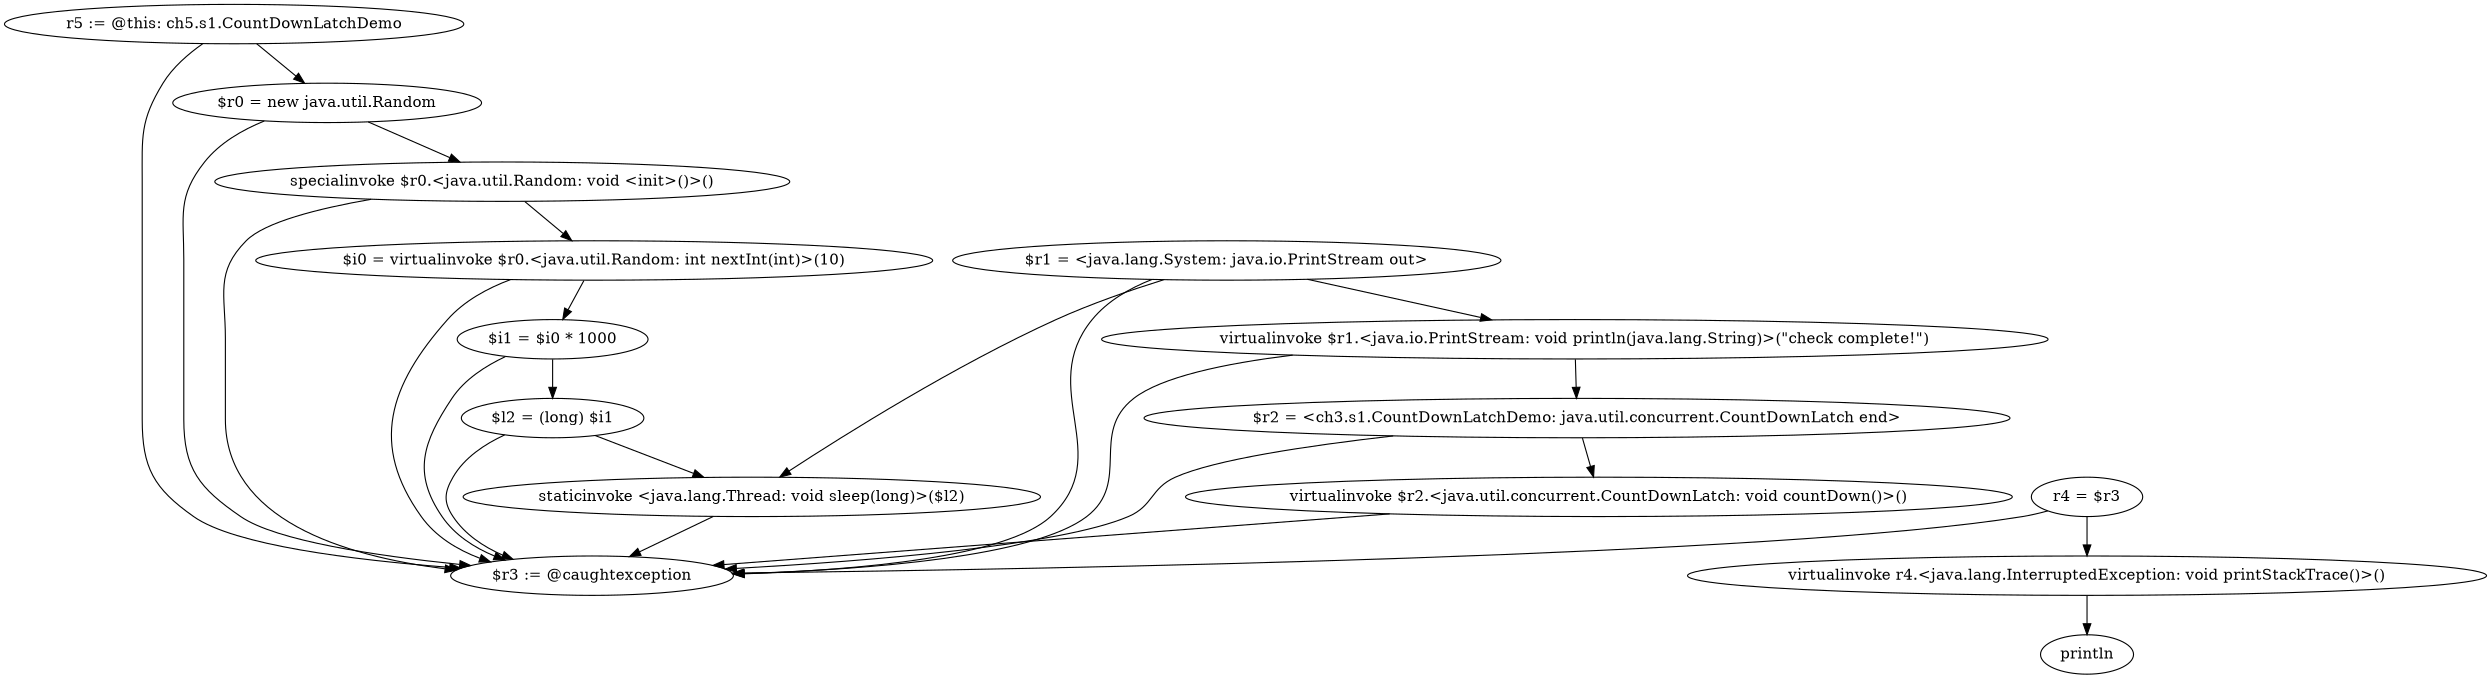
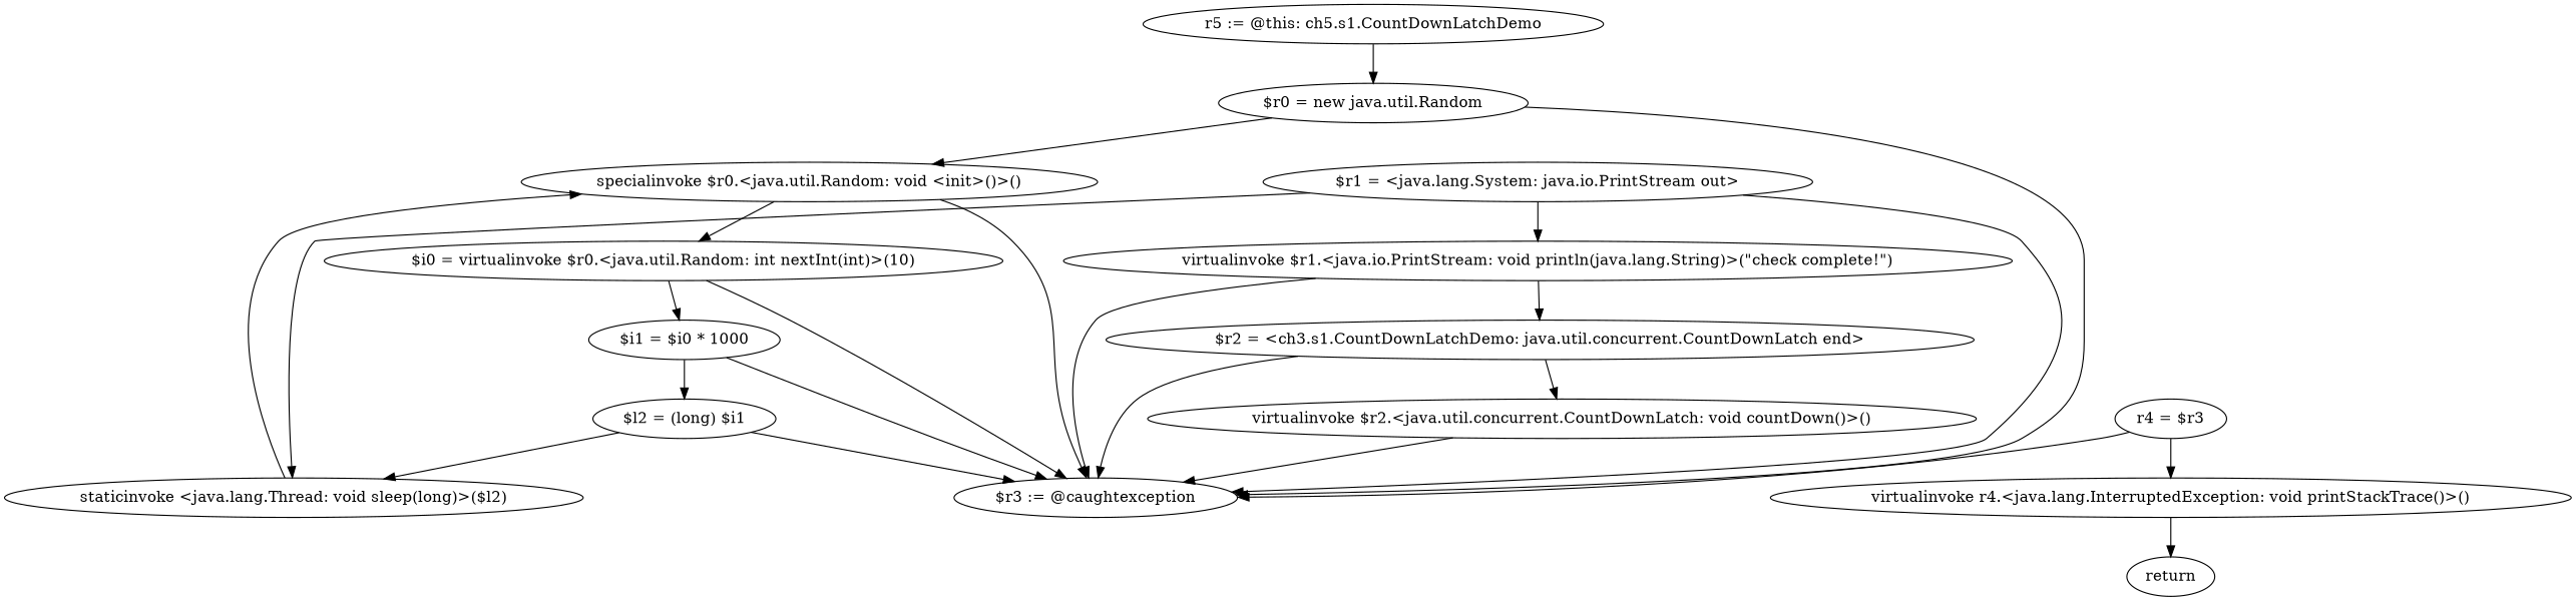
  digraph {
    n1 [label="r5 := @this: ch5.s1.CountDownLatchDemo"]
    "$r0 = new java.util.Random"
    "$r3 := @caughtexception"
    "specialinvoke $r0.<java.util.Random: void <init>()>()"
    "$i0 = virtualinvoke $r0.<java.util.Random: int nextInt(int)>(10)"
    "$i1 = $i0 * 1000"
    "$l2 = (long) $i1"
    "staticinvoke <java.lang.Thread: void sleep(long)>($l2)"
    "$r1 = <java.lang.System: java.io.PrintStream out>"
    "virtualinvoke $r1.<java.io.PrintStream: void println(java.lang.String)>(\"check complete!\")"
    "$r2 = <ch3.s1.CountDownLatchDemo: java.util.concurrent.CountDownLatch end>"
    "virtualinvoke $r2.<java.util.concurrent.CountDownLatch: void countDown()>()"
    "r4 = $r3"
    "virtualinvoke r4.<java.lang.InterruptedException: void printStackTrace()>()"
-   return [label=println]
+   return
    n1 -> "$r0 = new java.util.Random"
-   n1 -> "$r3 := @caughtexception"
    "$r0 = new java.util.Random" -> "$r3 := @caughtexception"
    "$r0 = new java.util.Random" -> "specialinvoke $r0.<java.util.Random: void <init>()>()"
    "specialinvoke $r0.<java.util.Random: void <init>()>()" -> "$r3 := @caughtexception"
    "specialinvoke $r0.<java.util.Random: void <init>()>()" -> "$i0 = virtualinvoke $r0.<java.util.Random: int nextInt(int)>(10)"
    "$i0 = virtualinvoke $r0.<java.util.Random: int nextInt(int)>(10)" -> "$r3 := @caughtexception"
    "$i0 = virtualinvoke $r0.<java.util.Random: int nextInt(int)>(10)" -> "$i1 = $i0 * 1000"
    "$i1 = $i0 * 1000" -> "$r3 := @caughtexception"
    "$i1 = $i0 * 1000" -> "$l2 = (long) $i1"
    "$l2 = (long) $i1" -> "$r3 := @caughtexception"
    "$l2 = (long) $i1" -> "staticinvoke <java.lang.Thread: void sleep(long)>($l2)"
-   "staticinvoke <java.lang.Thread: void sleep(long)>($l2)" -> "$r3 := @caughtexception"
+   "staticinvoke <java.lang.Thread: void sleep(long)>($l2)" -> "specialinvoke $r0.<java.util.Random: void <init>()>()"
    "$r1 = <java.lang.System: java.io.PrintStream out>" -> "$r3 := @caughtexception"
    "$r1 = <java.lang.System: java.io.PrintStream out>" -> "staticinvoke <java.lang.Thread: void sleep(long)>($l2)"
    "$r1 = <java.lang.System: java.io.PrintStream out>" -> "virtualinvoke $r1.<java.io.PrintStream: void println(java.lang.String)>(\"check complete!\")"
    "virtualinvoke $r1.<java.io.PrintStream: void println(java.lang.String)>(\"check complete!\")" -> "$r3 := @caughtexception"
    "virtualinvoke $r1.<java.io.PrintStream: void println(java.lang.String)>(\"check complete!\")" -> "$r2 = <ch3.s1.CountDownLatchDemo: java.util.concurrent.CountDownLatch end>"
    "$r2 = <ch3.s1.CountDownLatchDemo: java.util.concurrent.CountDownLatch end>" -> "$r3 := @caughtexception"
    "$r2 = <ch3.s1.CountDownLatchDemo: java.util.concurrent.CountDownLatch end>" -> "virtualinvoke $r2.<java.util.concurrent.CountDownLatch: void countDown()>()"
    "virtualinvoke $r2.<java.util.concurrent.CountDownLatch: void countDown()>()" -> "$r3 := @caughtexception"
    "r4 = $r3" -> "$r3 := @caughtexception"
    "r4 = $r3" -> "virtualinvoke r4.<java.lang.InterruptedException: void printStackTrace()>()"
    "virtualinvoke r4.<java.lang.InterruptedException: void printStackTrace()>()" -> return
  }
